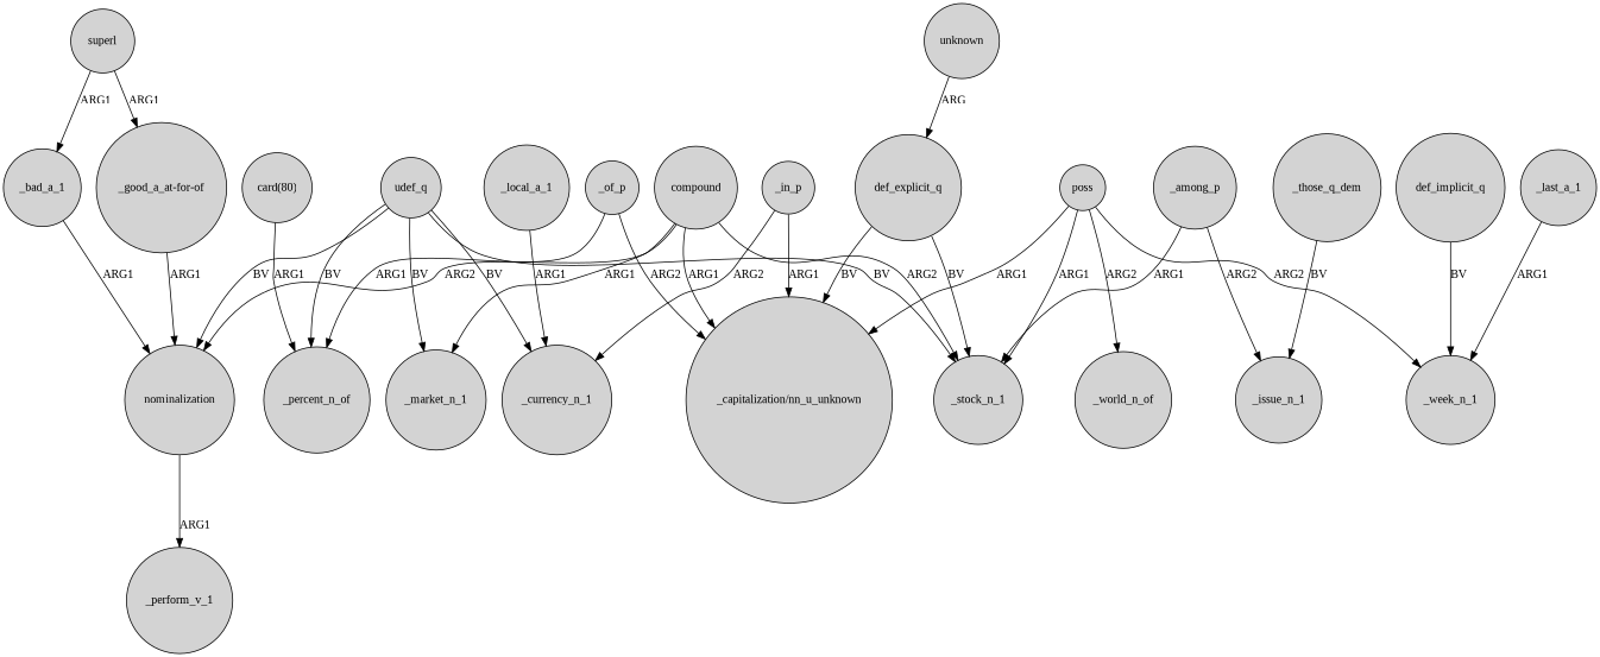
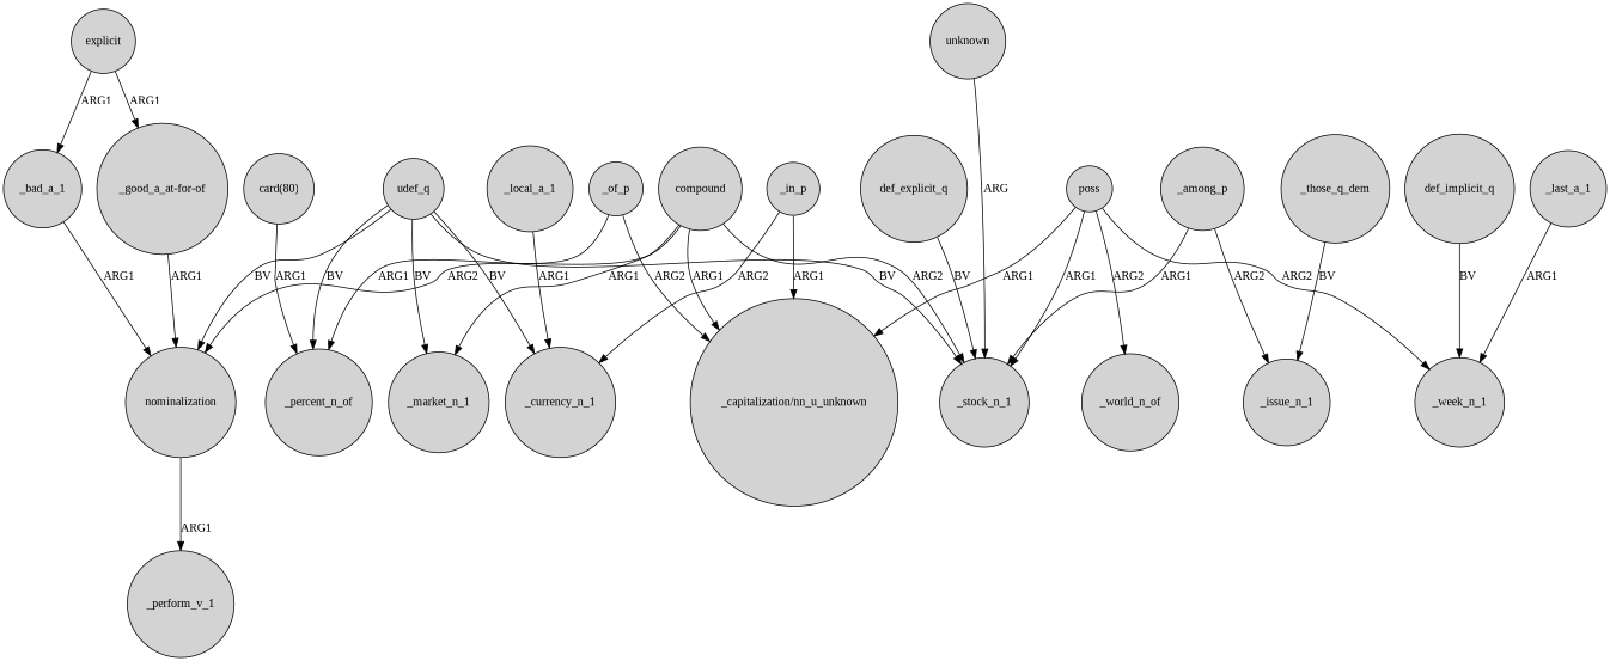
  digraph {
    fontname="Liberation Serif"
    node [fontname="Liberation Serif" shape=circle style=filled]
    edge [fontname="Liberation Serif"]
-   superl
+   superl [label=explicit]
    "_good_a_at-for-of"
    _bad_a_1
    nominalization
    _perform_v_1
    _of_p
    "_capitalization/nn_u_unknown"
    _percent_n_of
    udef_q
    _market_n_1
    _currency_n_1
    _stock_n_1
    "card(80)"
    poss
    _week_n_1
    _world_n_of
    _in_p
    compound
    def_explicit_q
    _local_a_1
    _among_p
    _issue_n_1
    _those_q_dem
    _last_a_1
    def_implicit_q
    unknown
    superl -> "_good_a_at-for-of" [label=ARG1]
    superl -> _bad_a_1 [label=ARG1]
    "_good_a_at-for-of" -> nominalization [label=ARG1]
    _bad_a_1 -> nominalization [label=ARG1]
    nominalization -> _perform_v_1 [label=ARG1]
    _of_p -> "_capitalization/nn_u_unknown" [label=ARG2]
    _of_p -> _percent_n_of [label=ARG1]
    udef_q -> nominalization [label=BV]
    udef_q -> _percent_n_of [label=BV]
    udef_q -> _market_n_1 [label=BV]
    udef_q -> _currency_n_1 [label=BV]
    udef_q -> _stock_n_1 [label=BV]
    "card(80)" -> _percent_n_of [label=ARG1]
    poss -> "_capitalization/nn_u_unknown" [label=ARG1]
    poss -> _stock_n_1 [label=ARG1]
    poss -> _week_n_1 [label=ARG2]
    poss -> _world_n_of [label=ARG2]
    _in_p -> "_capitalization/nn_u_unknown" [label=ARG1]
    _in_p -> _currency_n_1 [label=ARG2]
    compound -> nominalization [label=ARG2]
    compound -> "_capitalization/nn_u_unknown" [label=ARG1]
    compound -> _market_n_1 [label=ARG1]
    compound -> _stock_n_1 [label=ARG2]
-   def_explicit_q -> "_capitalization/nn_u_unknown" [label=BV]
    def_explicit_q -> _stock_n_1 [label=BV]
    _local_a_1 -> _currency_n_1 [label=ARG1]
    _among_p -> _stock_n_1 [label=ARG1]
    _among_p -> _issue_n_1 [label=ARG2]
    _those_q_dem -> _issue_n_1 [label=BV]
    _last_a_1 -> _week_n_1 [label=ARG1]
    def_implicit_q -> _week_n_1 [label=BV]
-   unknown -> def_explicit_q [label=ARG]
+   unknown -> _stock_n_1 [label=ARG]
  }
